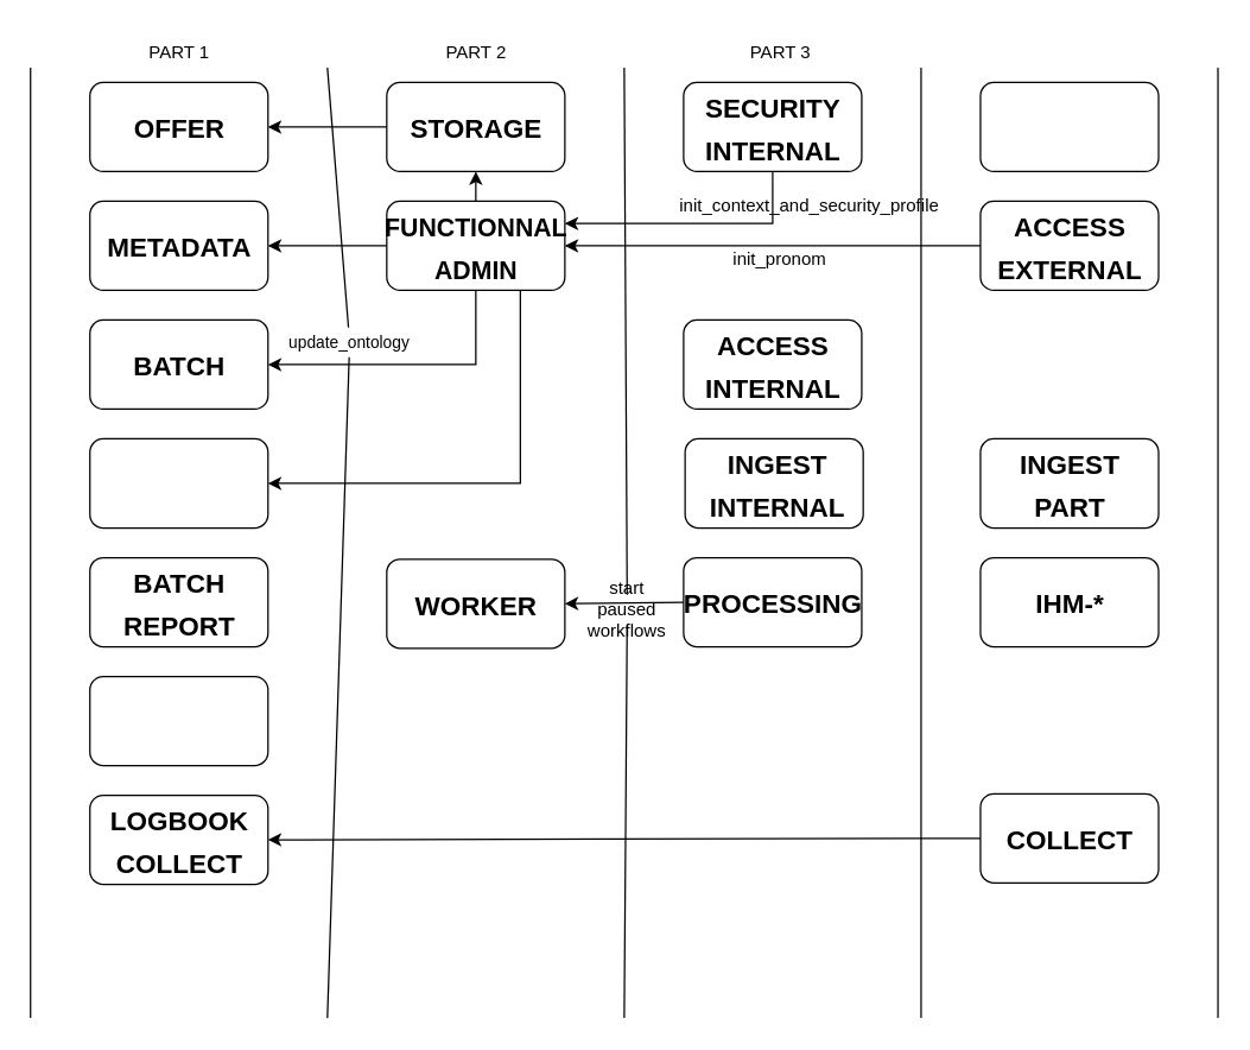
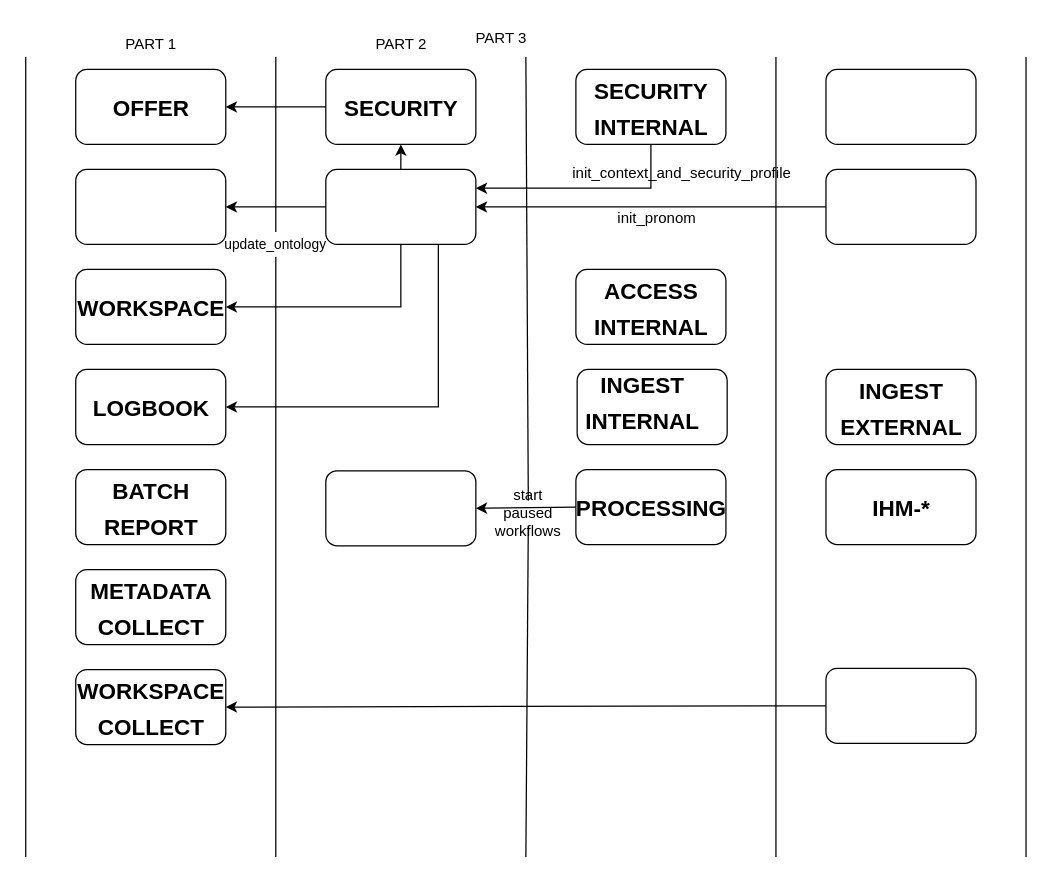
  <mxCell id="0" />
  <mxCell id="1" parent="0" />
  <mxCell id="2" value="" style="endArrow=none;html=1;rounded=0;" parent="1" source="28" edge="1"><mxGeometry width="50" height="50" relative="1" as="geometry"><mxPoint x="220" y="685" as="sourcePoint" /><mxPoint x="220" y="45" as="targetPoint" /></mxGeometry></mxCell>
  <mxCell id="3" value="" style="endArrow=none;html=1;rounded=0;" parent="1" source="56" edge="1"><mxGeometry width="50" height="50" relative="1" as="geometry"><mxPoint x="420" y="685" as="sourcePoint" /><mxPoint x="420" y="45" as="targetPoint" /></mxGeometry></mxCell>
  <mxCell id="4" value="" style="endArrow=none;html=1;rounded=0;" parent="1" edge="1"><mxGeometry width="50" height="50" relative="1" as="geometry"><mxPoint x="620" y="685" as="sourcePoint" /><mxPoint x="620" y="45" as="targetPoint" /></mxGeometry></mxCell>
  <mxCell id="5" value="" style="endArrow=none;html=1;rounded=0;" parent="1" edge="1"><mxGeometry width="50" height="50" relative="1" as="geometry"><mxPoint x="820" y="685" as="sourcePoint" /><mxPoint x="820" y="45" as="targetPoint" /></mxGeometry></mxCell>
  <mxCell id="6" value="PART 1" style="text;html=1;resizable=0;autosize=1;align=center;verticalAlign=middle;points=[];fillColor=none;strokeColor=none;rounded=0;" parent="1" vertex="1"><mxGeometry x="90" y="20" width="60" height="30" as="geometry" /></mxCell>
  <mxCell id="7" value="PART 2" style="text;html=1;resizable=0;autosize=1;align=center;verticalAlign=middle;points=[];fillColor=none;strokeColor=none;rounded=0;" parent="1" vertex="1"><mxGeometry x="290" y="20" width="60" height="30" as="geometry" /></mxCell>
- <mxCell id="8" value="PART 3" style="text;html=1;resizable=0;autosize=1;align=center;verticalAlign=middle;points=[];fillColor=none;strokeColor=none;rounded=0;" parent="1" vertex="1"><mxGeometry x="495" y="20" width="60" height="30" as="geometry" /></mxCell>
+ <mxCell id="8" value="PART 3" style="text;html=1;resizable=0;autosize=1;align=center;verticalAlign=middle;points=[];fillColor=none;strokeColor=none;rounded=0;" parent="1" vertex="1"><mxGeometry x="370" y="15" width="60" height="30" as="geometry" /></mxCell>
  <mxCell id="9" value="" style="rounded=1;whiteSpace=wrap;html=1;" parent="1" vertex="1"><mxGeometry x="60" y="55" width="120" height="60" as="geometry" /></mxCell>
  <mxCell id="10" value="" style="rounded=1;whiteSpace=wrap;html=1;" parent="1" vertex="1"><mxGeometry x="60" y="135" width="120" height="60" as="geometry" /></mxCell>
  <mxCell id="11" value="" style="rounded=1;whiteSpace=wrap;html=1;" parent="1" vertex="1"><mxGeometry x="60" y="215" width="120" height="60" as="geometry" /></mxCell>
  <mxCell id="12" value="" style="rounded=1;whiteSpace=wrap;html=1;" parent="1" vertex="1"><mxGeometry x="60" y="295" width="120" height="60" as="geometry" /></mxCell>
  <mxCell id="13" value="" style="rounded=1;whiteSpace=wrap;html=1;strokeWidth=1;" parent="1" vertex="1"><mxGeometry x="260" y="55" width="120" height="60" as="geometry" /></mxCell>
  <mxCell id="14" style="edgeStyle=orthogonalEdgeStyle;rounded=0;orthogonalLoop=1;jettySize=auto;html=1;exitX=0.75;exitY=1;exitDx=0;exitDy=0;entryX=1;entryY=0.5;entryDx=0;entryDy=0;" parent="1" source="44" target="12" edge="1"><mxGeometry relative="1" as="geometry" /></mxCell>
  <mxCell id="15" style="edgeStyle=orthogonalEdgeStyle;rounded=0;orthogonalLoop=1;jettySize=auto;html=1;exitX=0.5;exitY=1;exitDx=0;exitDy=0;entryX=1;entryY=0.5;entryDx=0;entryDy=0;" parent="1" source="44" target="11" edge="1"><mxGeometry relative="1" as="geometry" /></mxCell>
  <mxCell id="16" value="&lt;font style=&quot;font-size: 18px&quot;&gt;OFFER&lt;/font&gt;" style="text;strokeColor=none;fillColor=none;html=1;fontSize=24;fontStyle=1;verticalAlign=middle;align=center;" parent="1" vertex="1"><mxGeometry x="70" y="65" width="100" height="40" as="geometry" /></mxCell>
- <mxCell id="17" value="&lt;font style=&quot;font-size: 18px&quot;&gt;METADATA&lt;/font&gt;" style="text;strokeColor=none;fillColor=none;html=1;fontSize=24;fontStyle=1;verticalAlign=middle;align=center;" parent="1" vertex="1"><mxGeometry x="70" y="145" width="100" height="40" as="geometry" /></mxCell>
- <mxCell id="18" value="&lt;font style=&quot;font-size: 18px&quot;&gt;BATCH&lt;/font&gt;" style="text;strokeColor=none;fillColor=none;html=1;fontSize=24;fontStyle=1;verticalAlign=middle;align=center;" parent="1" vertex="1"><mxGeometry x="70" y="225" width="100" height="40" as="geometry" /></mxCell>
- <mxCell id="20" value="&lt;font style=&quot;font-size: 18px&quot;&gt;STORAGE&lt;/font&gt;" style="text;strokeColor=none;fillColor=none;html=1;fontSize=24;fontStyle=1;verticalAlign=middle;align=center;" parent="1" vertex="1"><mxGeometry x="270" y="65" width="100" height="40" as="geometry" /></mxCell>
+ <mxCell id="18" value="&lt;font style=&quot;font-size: 18px&quot;&gt;WORKSPACE&lt;/font&gt;" style="text;strokeColor=none;fillColor=none;html=1;fontSize=24;fontStyle=1;verticalAlign=middle;align=center;" parent="1" vertex="1"><mxGeometry x="70" y="225" width="100" height="40" as="geometry" /></mxCell>
+ <mxCell id="19" value="&lt;font style=&quot;font-size: 18px&quot;&gt;LOGBOOK&lt;/font&gt;" style="text;strokeColor=none;fillColor=none;html=1;fontSize=24;fontStyle=1;verticalAlign=middle;align=center;" parent="1" vertex="1"><mxGeometry x="70" y="305" width="100" height="40" as="geometry" /></mxCell>
+ <mxCell id="20" value="&lt;font style=&quot;font-size: 18px&quot;&gt;SECURITY&lt;/font&gt;" style="text;strokeColor=none;fillColor=none;html=1;fontSize=24;fontStyle=1;verticalAlign=middle;align=center;" parent="1" vertex="1"><mxGeometry x="270" y="65" width="100" height="40" as="geometry" /></mxCell>
  <mxCell id="21" style="edgeStyle=orthogonalEdgeStyle;rounded=0;orthogonalLoop=1;jettySize=auto;html=1;exitX=0.5;exitY=1;exitDx=0;exitDy=0;entryX=1;entryY=0.25;entryDx=0;entryDy=0;" parent="1" source="22" target="44" edge="1"><mxGeometry relative="1" as="geometry" /></mxCell>
  <mxCell id="22" value="" style="rounded=1;whiteSpace=wrap;html=1;strokeWidth=1;fontSize=12;" parent="1" vertex="1"><mxGeometry x="460" y="55" width="120" height="60" as="geometry" /></mxCell>
  <mxCell id="23" value="&lt;font style=&quot;font-size: 18px&quot;&gt;SECURITY&lt;br&gt;INTERNAL&lt;br&gt;&lt;/font&gt;" style="text;strokeColor=none;fillColor=none;html=1;fontSize=24;fontStyle=1;verticalAlign=middle;align=center;" parent="1" vertex="1"><mxGeometry x="470" y="65" width="100" height="40" as="geometry" /></mxCell>
  <mxCell id="24" value="" style="rounded=1;whiteSpace=wrap;html=1;strokeWidth=1;fontSize=12;" parent="1" vertex="1"><mxGeometry x="660" y="55" width="120" height="60" as="geometry" /></mxCell>
  <mxCell id="25" value="" style="endArrow=classic;html=1;fontSize=12;exitX=0;exitY=0.5;exitDx=0;exitDy=0;entryX=1;entryY=0.5;entryDx=0;entryDy=0;" parent="1" source="13" target="9" edge="1"><mxGeometry width="50" height="50" relative="1" as="geometry"><mxPoint x="190" y="110" as="sourcePoint" /><mxPoint x="240" y="60" as="targetPoint" /></mxGeometry></mxCell>
  <mxCell id="26" value="" style="endArrow=classic;html=1;fontSize=12;entryX=0.5;entryY=1;entryDx=0;entryDy=0;exitX=0.5;exitY=0;exitDx=0;exitDy=0;" parent="1" source="44" target="13" edge="1"><mxGeometry width="50" height="50" relative="1" as="geometry"><mxPoint x="300" y="165" as="sourcePoint" /><mxPoint x="345" y="115" as="targetPoint" /></mxGeometry></mxCell>
  <mxCell id="27" value="" style="endArrow=classic;html=1;fontSize=12;exitX=0;exitY=0.5;exitDx=0;exitDy=0;entryX=1;entryY=0.5;entryDx=0;entryDy=0;" parent="1" source="44" target="10" edge="1"><mxGeometry width="50" height="50" relative="1" as="geometry"><mxPoint x="190" y="190" as="sourcePoint" /><mxPoint x="240" y="140" as="targetPoint" /></mxGeometry></mxCell>
- <mxCell id="28" value="&lt;font style=&quot;font-size: 11px&quot;&gt;update_ontology&lt;/font&gt;" style="text;html=1;strokeColor=none;fillColor=none;align=center;verticalAlign=middle;whiteSpace=wrap;rounded=0;fontSize=12;" parent="1" vertex="1"><mxGeometry x="215" y="220" width="40" height="20" as="geometry" /></mxCell>
+ <mxCell id="28" value="&lt;font style=&quot;font-size: 11px&quot;&gt;update_ontology&lt;/font&gt;" style="text;html=1;strokeColor=none;fillColor=none;align=center;verticalAlign=middle;whiteSpace=wrap;rounded=0;fontSize=12;" parent="1" vertex="1"><mxGeometry x="200" y="185" width="40" height="20" as="geometry" /></mxCell>
  <mxCell id="29" value="" style="endArrow=none;html=1;rounded=0;endSize=6;" parent="1" target="28" edge="1"><mxGeometry width="50" height="50" relative="1" as="geometry"><mxPoint x="220" y="685" as="sourcePoint" /><mxPoint x="220" y="45" as="targetPoint" /></mxGeometry></mxCell>
  <mxCell id="30" value="init_context_and_security_profile" style="text;html=1;strokeColor=none;fillColor=none;align=center;verticalAlign=middle;whiteSpace=wrap;rounded=0;fontSize=12;" parent="1" vertex="1"><mxGeometry x="525" y="128" width="40" height="20" as="geometry" /></mxCell>
  <mxCell id="31" value="" style="group" parent="1" vertex="1" connectable="0"><mxGeometry x="461" y="295" width="120" height="60" as="geometry" /></mxCell>
  <mxCell id="32" value="" style="rounded=1;whiteSpace=wrap;html=1;strokeWidth=1;fontSize=12;" parent="31" vertex="1"><mxGeometry width="120" height="60" as="geometry" /></mxCell>
- <mxCell id="33" value="&lt;div align=&quot;center&quot;&gt;&lt;font style=&quot;font-size: 18px&quot;&gt;INGEST&lt;/font&gt;&lt;br&gt;&lt;font style=&quot;font-size: 18px&quot;&gt;INTERNAL&lt;/font&gt;&lt;br&gt;&lt;/div&gt;" style="text;strokeColor=none;fillColor=none;html=1;fontSize=24;fontStyle=1;verticalAlign=middle;align=center;" parent="31" vertex="1"><mxGeometry x="12" y="10" width="100" height="40" as="geometry" /></mxCell>
+ <mxCell id="33" value="&lt;div align=&quot;center&quot;&gt;&lt;font style=&quot;font-size: 18px&quot;&gt;INGEST&lt;/font&gt;&lt;br&gt;&lt;font style=&quot;font-size: 18px&quot;&gt;INTERNAL&lt;/font&gt;&lt;br&gt;&lt;/div&gt;" style="text;strokeColor=none;fillColor=none;html=1;fontSize=24;fontStyle=1;verticalAlign=middle;align=center;" parent="31" vertex="1"><mxGeometry x="2" y="5" width="100" height="40" as="geometry" /></mxCell>
  <mxCell id="34" value="" style="group" parent="1" vertex="1" connectable="0"><mxGeometry x="460" y="215" width="120" height="60" as="geometry" /></mxCell>
  <mxCell id="35" value="" style="rounded=1;whiteSpace=wrap;html=1;strokeWidth=1;fontSize=12;" parent="34" vertex="1"><mxGeometry width="120" height="60" as="geometry" /></mxCell>
  <mxCell id="36" value="&lt;font style=&quot;font-size: 18px&quot;&gt;ACCESS&lt;br&gt;INTERNAL&lt;br&gt;&lt;/font&gt;" style="text;strokeColor=none;fillColor=none;html=1;fontSize=24;fontStyle=1;verticalAlign=middle;align=center;" parent="34" vertex="1"><mxGeometry x="10" y="10" width="100" height="40" as="geometry" /></mxCell>
  <mxCell id="37" value="" style="group" parent="1" vertex="1" connectable="0"><mxGeometry x="460" y="375" width="120" height="60" as="geometry" /></mxCell>
  <mxCell id="38" value="" style="rounded=1;whiteSpace=wrap;html=1;strokeWidth=1;fontSize=12;" parent="37" vertex="1"><mxGeometry width="120" height="60" as="geometry" /></mxCell>
  <mxCell id="39" value="&lt;font style=&quot;font-size: 18px&quot;&gt;PROCESSING&lt;/font&gt;" style="text;strokeColor=none;fillColor=none;html=1;fontSize=24;fontStyle=1;verticalAlign=middle;align=center;" parent="37" vertex="1"><mxGeometry x="10" y="10" width="100" height="40" as="geometry" /></mxCell>
  <mxCell id="40" value="" style="endArrow=classic;html=1;fontSize=12;entryX=1;entryY=0.5;entryDx=0;entryDy=0;exitX=0;exitY=0.5;exitDx=0;exitDy=0;" parent="1" source="47" target="44" edge="1"><mxGeometry width="50" height="50" relative="1" as="geometry"><mxPoint x="550" y="215" as="sourcePoint" /><mxPoint x="600" y="165" as="targetPoint" /></mxGeometry></mxCell>
  <mxCell id="41" value="init_pronom" style="text;html=1;strokeColor=none;fillColor=none;align=center;verticalAlign=middle;whiteSpace=wrap;rounded=0;fontSize=12;" parent="1" vertex="1"><mxGeometry x="505" y="164" width="40" height="20" as="geometry" /></mxCell>
  <mxCell id="42" value="" style="endArrow=classic;html=1;fontSize=12;entryX=1;entryY=0.5;entryDx=0;entryDy=0;exitX=0;exitY=0.5;exitDx=0;exitDy=0;" parent="1" source="38" target="59" edge="1"><mxGeometry width="50" height="50" relative="1" as="geometry"><mxPoint x="430" y="375" as="sourcePoint" /><mxPoint x="480" y="325" as="targetPoint" /></mxGeometry></mxCell>
  <mxCell id="43" value="" style="group" parent="1" vertex="1" connectable="0"><mxGeometry x="260" y="135" width="120" height="60" as="geometry" /></mxCell>
  <mxCell id="44" value="" style="rounded=1;whiteSpace=wrap;html=1;perimeterSpacing=0;fontSize=12;" parent="43" vertex="1"><mxGeometry width="120" height="60" as="geometry" /></mxCell>
- <mxCell id="45" value="&lt;font style=&quot;font-size: 17px&quot;&gt;FUNCTIONNAL&lt;br&gt;ADMIN&lt;br&gt;&lt;/font&gt;" style="text;strokeColor=none;fillColor=none;html=1;fontSize=24;fontStyle=1;verticalAlign=middle;align=center;" parent="43" vertex="1"><mxGeometry x="10" y="10" width="100" height="40" as="geometry" /></mxCell>
  <mxCell id="46" value="" style="group" parent="1" vertex="1" connectable="0"><mxGeometry x="660" y="135" width="120" height="60" as="geometry" /></mxCell>
  <mxCell id="47" value="" style="rounded=1;whiteSpace=wrap;html=1;strokeWidth=1;fontSize=12;" parent="46" vertex="1"><mxGeometry width="120" height="60" as="geometry" /></mxCell>
- <mxCell id="48" value="&lt;font style=&quot;font-size: 18px&quot;&gt;ACCESS&lt;br&gt;EXTERNAL&lt;br&gt;&lt;/font&gt;" style="text;strokeColor=none;fillColor=none;html=1;fontSize=24;fontStyle=1;verticalAlign=middle;align=center;" parent="46" vertex="1"><mxGeometry x="10" y="10" width="100" height="40" as="geometry" /></mxCell>
  <mxCell id="49" value="" style="group" parent="1" vertex="1" connectable="0"><mxGeometry x="660" y="295" width="120" height="60" as="geometry" /></mxCell>
  <mxCell id="50" value="" style="rounded=1;whiteSpace=wrap;html=1;strokeWidth=1;fontSize=12;" parent="49" vertex="1"><mxGeometry width="120" height="60" as="geometry" /></mxCell>
- <mxCell id="51" value="&lt;font style=&quot;font-size: 18px&quot;&gt;INGEST&lt;br&gt;PART&lt;br&gt;&lt;/font&gt;" style="text;strokeColor=none;fillColor=none;html=1;fontSize=24;fontStyle=1;verticalAlign=middle;align=center;" parent="49" vertex="1"><mxGeometry x="10" y="10" width="100" height="40" as="geometry" /></mxCell>
+ <mxCell id="51" value="&lt;font style=&quot;font-size: 18px&quot;&gt;INGEST&lt;br&gt;EXTERNAL&lt;br&gt;&lt;/font&gt;" style="text;strokeColor=none;fillColor=none;html=1;fontSize=24;fontStyle=1;verticalAlign=middle;align=center;" parent="49" vertex="1"><mxGeometry x="10" y="10" width="100" height="40" as="geometry" /></mxCell>
  <mxCell id="52" value="" style="group" parent="1" vertex="1" connectable="0"><mxGeometry x="660" y="375" width="120" height="60" as="geometry" /></mxCell>
  <mxCell id="53" value="" style="rounded=1;whiteSpace=wrap;html=1;strokeWidth=1;fontSize=12;" parent="52" vertex="1"><mxGeometry width="120" height="60" as="geometry" /></mxCell>
  <mxCell id="54" value="&lt;font style=&quot;font-size: 18px&quot;&gt;IHM-*&lt;/font&gt;" style="text;strokeColor=none;fillColor=none;html=1;fontSize=24;fontStyle=1;verticalAlign=middle;align=center;" parent="52" vertex="1"><mxGeometry x="10" y="10" width="100" height="40" as="geometry" /></mxCell>
  <mxCell id="55" value="" style="endArrow=none;html=1;rounded=0;" parent="1" edge="1"><mxGeometry width="50" height="50" relative="1" as="geometry"><mxPoint y="685" as="sourcePoint" x="20" /><mxPoint y="45" as="targetPoint" x="20" /></mxGeometry></mxCell>
  <mxCell id="56" value="start paused workflows" style="text;html=1;strokeColor=none;fillColor=none;align=center;verticalAlign=middle;whiteSpace=wrap;rounded=0;fontSize=12;" parent="1" vertex="1"><mxGeometry x="402" y="400" width="40" height="20" as="geometry" /></mxCell>
  <mxCell id="57" value="" style="endArrow=none;html=1;rounded=0;" parent="1" target="56" edge="1"><mxGeometry width="50" height="50" relative="1" as="geometry"><mxPoint x="420" y="685" as="sourcePoint" /><mxPoint x="420" y="45" as="targetPoint" /></mxGeometry></mxCell>
  <mxCell id="58" value="" style="group" parent="1" vertex="1" connectable="0"><mxGeometry x="260" y="376" width="120" height="60" as="geometry" /></mxCell>
  <mxCell id="59" value="" style="rounded=1;whiteSpace=wrap;html=1;" parent="58" vertex="1"><mxGeometry width="120" height="60" as="geometry" /></mxCell>
- <mxCell id="60" value="&lt;font style=&quot;font-size: 18px&quot;&gt;WORKER&lt;/font&gt;" style="text;strokeColor=none;fillColor=none;html=1;fontSize=24;fontStyle=1;verticalAlign=middle;align=center;" parent="58" vertex="1"><mxGeometry x="10" y="10" width="100" height="40" as="geometry" /></mxCell>
  <mxCell id="61" value="" style="group" parent="1" vertex="1" connectable="0"><mxGeometry x="60" y="375" width="720" height="220" as="geometry" /></mxCell>
  <mxCell id="62" value="" style="rounded=1;whiteSpace=wrap;html=1;" parent="61" vertex="1"><mxGeometry width="120" height="60" as="geometry" /></mxCell>
  <mxCell id="63" value="" style="rounded=1;whiteSpace=wrap;html=1;" parent="61" vertex="1"><mxGeometry y="80" width="120" height="60" as="geometry" /></mxCell>
  <mxCell id="64" value="" style="rounded=1;whiteSpace=wrap;html=1;" parent="61" vertex="1"><mxGeometry y="160" width="120" height="60" as="geometry" /></mxCell>
  <mxCell id="65" value="&lt;font style=&quot;font-size: 18px&quot;&gt;BATCH&lt;br&gt;REPORT&lt;/font&gt;" style="text;strokeColor=none;fillColor=none;html=1;fontSize=24;fontStyle=1;verticalAlign=middle;align=center;" parent="61" vertex="1"><mxGeometry x="10" y="10" width="100" height="40" as="geometry" /></mxCell>
- <mxCell id="67" value="&lt;font style=&quot;font-size: 18px&quot;&gt;LOGBOOK&lt;br&gt;COLLECT&lt;br&gt;&lt;/font&gt;" style="text;strokeColor=none;fillColor=none;html=1;fontSize=24;fontStyle=1;verticalAlign=middle;align=center;" parent="61" vertex="1"><mxGeometry x="10" y="170" width="100" height="40" as="geometry" /></mxCell>
+ <mxCell id="66" value="&lt;font style=&quot;font-size: 18px&quot;&gt;METADATA&lt;br&gt;COLLECT&lt;/font&gt;" style="text;strokeColor=none;fillColor=none;html=1;fontSize=24;fontStyle=1;verticalAlign=middle;align=center;" parent="61" vertex="1"><mxGeometry x="10" y="90" width="100" height="40" as="geometry" /></mxCell>
+ <mxCell id="67" value="&lt;font style=&quot;font-size: 18px&quot;&gt;WORKSPACE&lt;br&gt;COLLECT&lt;br&gt;&lt;/font&gt;" style="text;strokeColor=none;fillColor=none;html=1;fontSize=24;fontStyle=1;verticalAlign=middle;align=center;" parent="61" vertex="1"><mxGeometry x="10" y="170" width="100" height="40" as="geometry" /></mxCell>
  <mxCell id="68" value="" style="endArrow=classic;html=1;fontSize=12;exitX=0;exitY=0.5;exitDx=0;exitDy=0;entryX=1;entryY=0.5;entryDx=0;entryDy=0;" parent="61" source="70" target="64" edge="1"><mxGeometry width="50" height="50" relative="1" as="geometry"><mxPoint x="485" y="170" as="sourcePoint" /><mxPoint x="120" y="200" as="targetPoint" /></mxGeometry></mxCell>
  <mxCell id="69" value="" style="group" parent="61" vertex="1" connectable="0"><mxGeometry x="600" y="159" width="120" height="60" as="geometry" /></mxCell>
  <mxCell id="70" value="" style="rounded=1;whiteSpace=wrap;html=1;strokeWidth=1;fontSize=12;" parent="69" vertex="1"><mxGeometry width="120" height="60" as="geometry" /></mxCell>
- <mxCell id="71" value="&lt;font style=&quot;font-size: 18px&quot;&gt;COLLECT&lt;/font&gt;" style="text;strokeColor=none;fillColor=none;html=1;fontSize=24;fontStyle=1;verticalAlign=middle;align=center;" parent="69" vertex="1"><mxGeometry x="10" y="10" width="100" height="40" as="geometry" /></mxCell>
